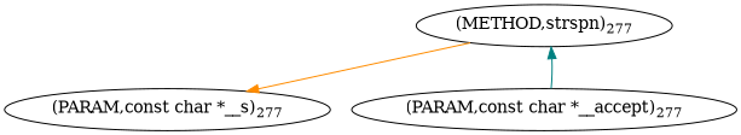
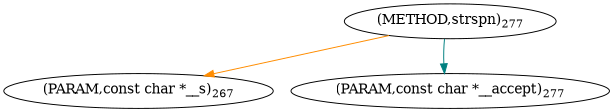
  digraph {
    n1 [label=<(METHOD,strspn)<SUB>277</SUB>>]
-   n2 [label=<(PARAM,const char *__s)<SUB>277</SUB>>]
+   n2 [label=<(PARAM,const char *__s)<SUB>267</SUB>>]
    n3 [label=<(PARAM,const char *__accept)<SUB>277</SUB>>]
    n1 -> n2 [color=darkorange]
-   n3 -> n1 [color=teal]
+   n1 -> n3 [color=teal]
  }
